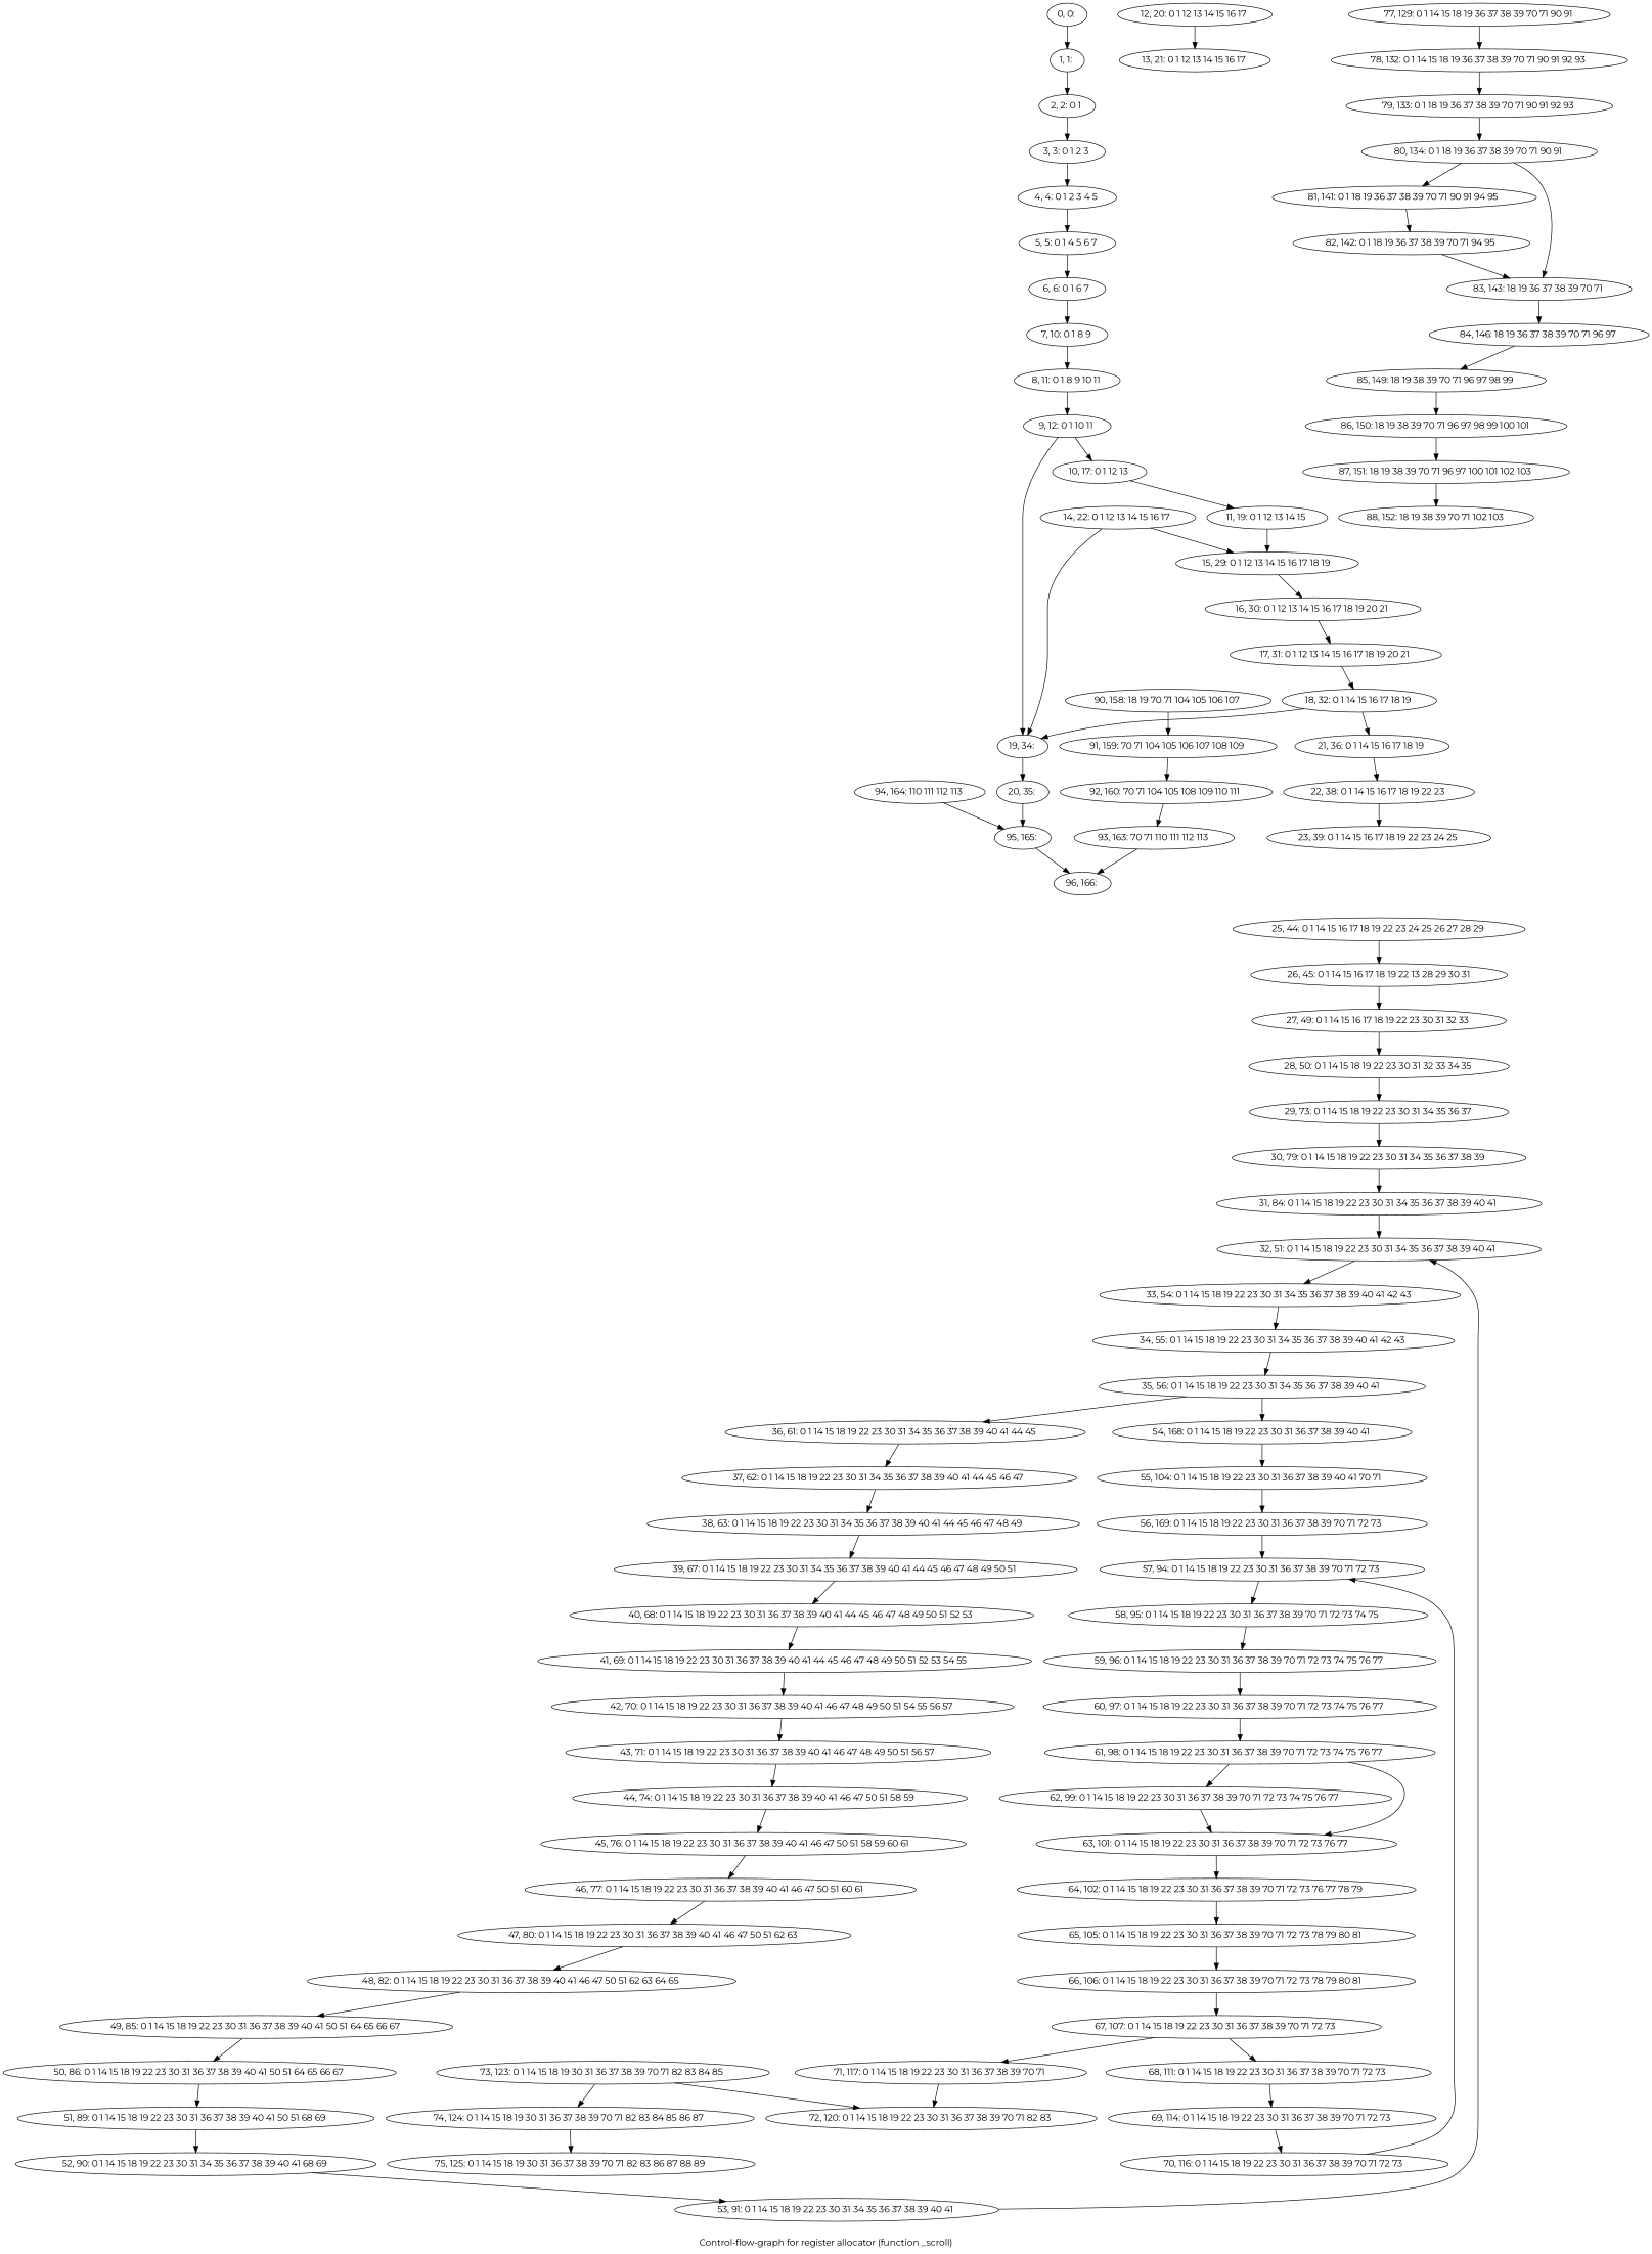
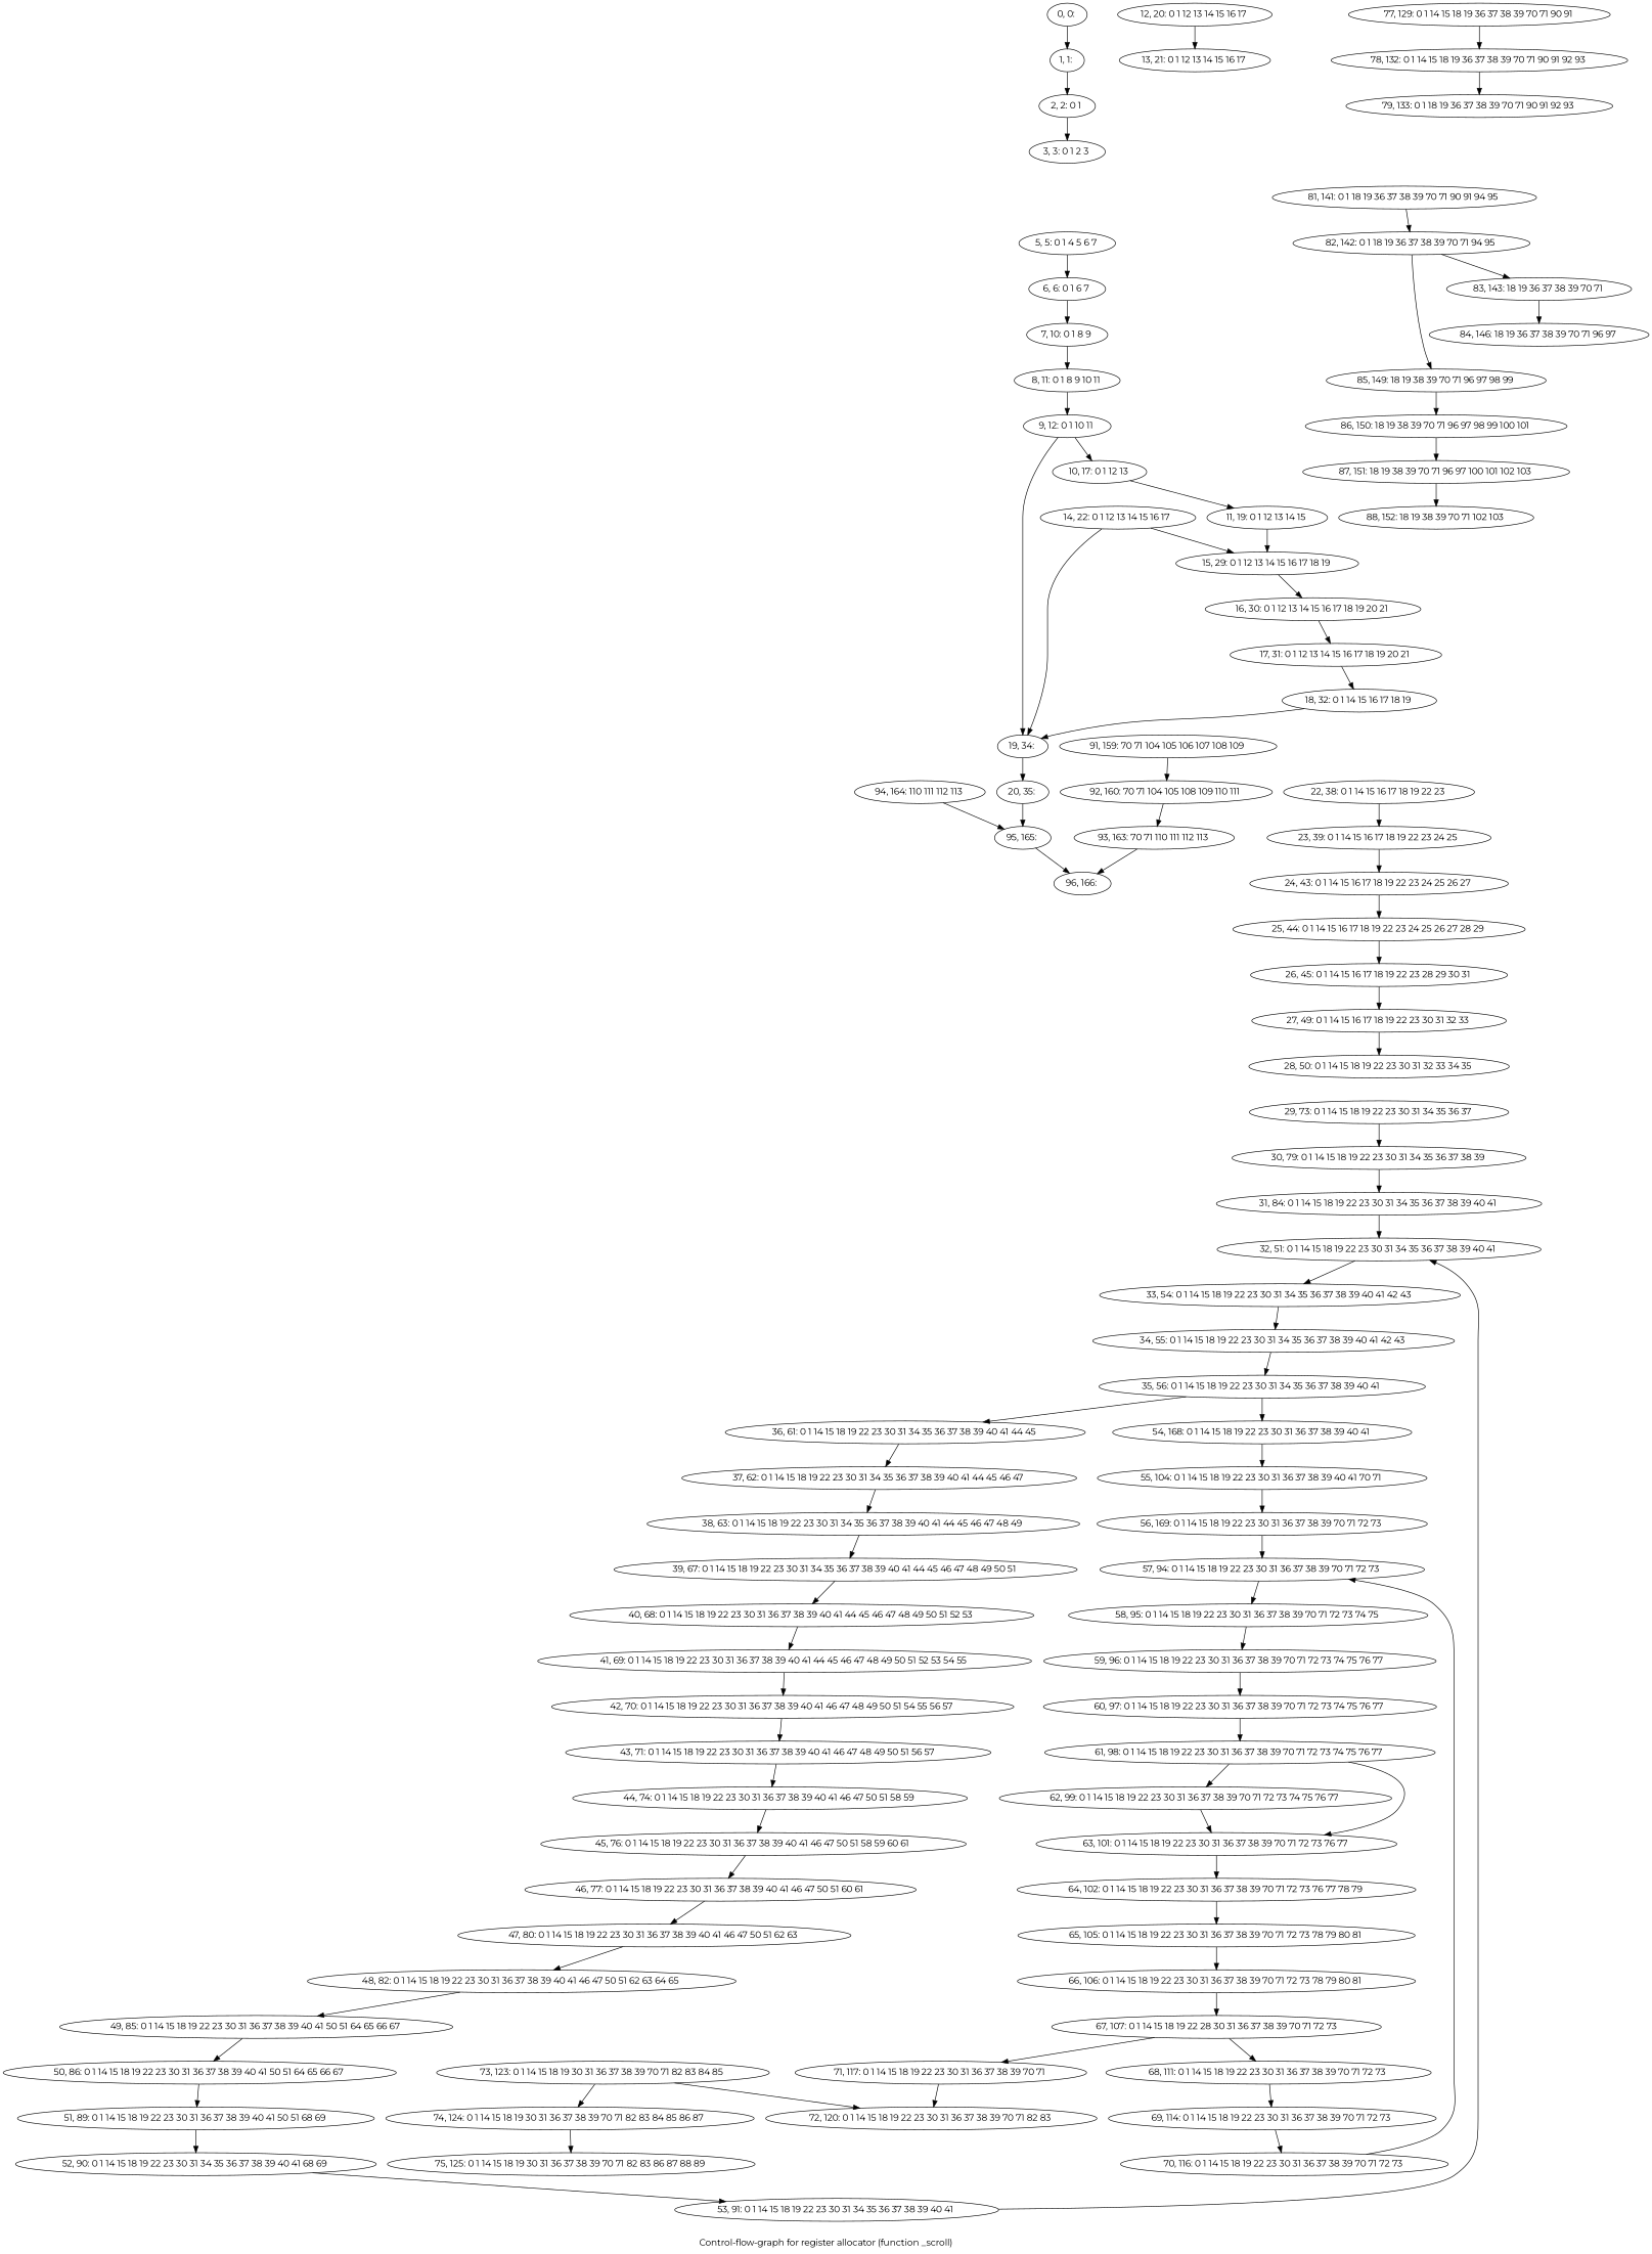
  digraph {
    fontname=Montserrat
    label="Control-flow-graph for register allocator (function _scroll)"
    node [fontname=Montserrat]
    edge [fontname=Montserrat]
    n1 [label="0, 0: "]
    n2 [label="1, 1: "]
    n3 [label="2, 2: 0 1 "]
    n4 [label="3, 3: 0 1 2 3 "]
-   n5 [label="4, 4: 0 1 2 3 4 5 "]
    n6 [label="5, 5: 0 1 4 5 6 7 "]
    n7 [label="6, 6: 0 1 6 7 "]
    n8 [label="7, 10: 0 1 8 9 "]
    n9 [label="8, 11: 0 1 8 9 10 11 "]
    n10 [label="9, 12: 0 1 10 11 "]
    n11 [label="10, 17: 0 1 12 13 "]
    n12 [label="19, 34: "]
    n13 [label="11, 19: 0 1 12 13 14 15 "]
    n14 [label="20, 35: "]
    n15 [label="15, 29: 0 1 12 13 14 15 16 17 18 19 "]
    n16 [label="12, 20: 0 1 12 13 14 15 16 17 "]
    n17 [label="13, 21: 0 1 12 13 14 15 16 17 "]
    n18 [label="14, 22: 0 1 12 13 14 15 16 17 "]
    n19 [label="16, 30: 0 1 12 13 14 15 16 17 18 19 20 21 "]
    n20 [label="17, 31: 0 1 12 13 14 15 16 17 18 19 20 21 "]
    n21 [label="18, 32: 0 1 14 15 16 17 18 19 "]
-   n22 [label="21, 36: 0 1 14 15 16 17 18 19 "]
    n23 [label="22, 38: 0 1 14 15 16 17 18 19 22 23 "]
    n24 [label="95, 165: "]
    n25 [label="96, 166: "]
    n26 [label="23, 39: 0 1 14 15 16 17 18 19 22 23 24 25 "]
+   n27 [label="24, 43: 0 1 14 15 16 17 18 19 22 23 24 25 26 27 "]
    n28 [label="25, 44: 0 1 14 15 16 17 18 19 22 23 24 25 26 27 28 29 "]
-   n29 [label="26, 45: 0 1 14 15 16 17 18 19 22 13 28 29 30 31"]
+   n29 [label="26, 45: 0 1 14 15 16 17 18 19 22 23 28 29 30 31 "]
    n30 [label="27, 49: 0 1 14 15 16 17 18 19 22 23 30 31 32 33 "]
    n31 [label="28, 50: 0 1 14 15 18 19 22 23 30 31 32 33 34 35 "]
    n32 [label="29, 73: 0 1 14 15 18 19 22 23 30 31 34 35 36 37 "]
    n33 [label="30, 79: 0 1 14 15 18 19 22 23 30 31 34 35 36 37 38 39 "]
    n34 [label="31, 84: 0 1 14 15 18 19 22 23 30 31 34 35 36 37 38 39 40 41 "]
    n35 [label="32, 51: 0 1 14 15 18 19 22 23 30 31 34 35 36 37 38 39 40 41 "]
    n36 [label="33, 54: 0 1 14 15 18 19 22 23 30 31 34 35 36 37 38 39 40 41 42 43 "]
    n37 [label="34, 55: 0 1 14 15 18 19 22 23 30 31 34 35 36 37 38 39 40 41 42 43 "]
    n38 [label="35, 56: 0 1 14 15 18 19 22 23 30 31 34 35 36 37 38 39 40 41 "]
    n39 [label="36, 61: 0 1 14 15 18 19 22 23 30 31 34 35 36 37 38 39 40 41 44 45 "]
    n40 [label="54, 168: 0 1 14 15 18 19 22 23 30 31 36 37 38 39 40 41 "]
    n41 [label="37, 62: 0 1 14 15 18 19 22 23 30 31 34 35 36 37 38 39 40 41 44 45 46 47 "]
    n42 [label="55, 104: 0 1 14 15 18 19 22 23 30 31 36 37 38 39 40 41 70 71 "]
    n43 [label="38, 63: 0 1 14 15 18 19 22 23 30 31 34 35 36 37 38 39 40 41 44 45 46 47 48 49 "]
    n44 [label="39, 67: 0 1 14 15 18 19 22 23 30 31 34 35 36 37 38 39 40 41 44 45 46 47 48 49 50 51 "]
    n45 [label="40, 68: 0 1 14 15 18 19 22 23 30 31 36 37 38 39 40 41 44 45 46 47 48 49 50 51 52 53 "]
    n46 [label="41, 69: 0 1 14 15 18 19 22 23 30 31 36 37 38 39 40 41 44 45 46 47 48 49 50 51 52 53 54 55 "]
    n47 [label="42, 70: 0 1 14 15 18 19 22 23 30 31 36 37 38 39 40 41 46 47 48 49 50 51 54 55 56 57 "]
    n48 [label="43, 71: 0 1 14 15 18 19 22 23 30 31 36 37 38 39 40 41 46 47 48 49 50 51 56 57 "]
    n49 [label="44, 74: 0 1 14 15 18 19 22 23 30 31 36 37 38 39 40 41 46 47 50 51 58 59 "]
    n50 [label="45, 76: 0 1 14 15 18 19 22 23 30 31 36 37 38 39 40 41 46 47 50 51 58 59 60 61 "]
    n51 [label="46, 77: 0 1 14 15 18 19 22 23 30 31 36 37 38 39 40 41 46 47 50 51 60 61 "]
    n52 [label="47, 80: 0 1 14 15 18 19 22 23 30 31 36 37 38 39 40 41 46 47 50 51 62 63 "]
    n53 [label="48, 82: 0 1 14 15 18 19 22 23 30 31 36 37 38 39 40 41 46 47 50 51 62 63 64 65 "]
    n54 [label="49, 85: 0 1 14 15 18 19 22 23 30 31 36 37 38 39 40 41 50 51 64 65 66 67 "]
    n55 [label="50, 86: 0 1 14 15 18 19 22 23 30 31 36 37 38 39 40 41 50 51 64 65 66 67 "]
    n56 [label="51, 89: 0 1 14 15 18 19 22 23 30 31 36 37 38 39 40 41 50 51 68 69 "]
    n57 [label="52, 90: 0 1 14 15 18 19 22 23 30 31 34 35 36 37 38 39 40 41 68 69 "]
    n58 [label="53, 91: 0 1 14 15 18 19 22 23 30 31 34 35 36 37 38 39 40 41 "]
    n59 [label="56, 169: 0 1 14 15 18 19 22 23 30 31 36 37 38 39 70 71 72 73 "]
    n60 [label="57, 94: 0 1 14 15 18 19 22 23 30 31 36 37 38 39 70 71 72 73 "]
    n61 [label="58, 95: 0 1 14 15 18 19 22 23 30 31 36 37 38 39 70 71 72 73 74 75 "]
    n62 [label="59, 96: 0 1 14 15 18 19 22 23 30 31 36 37 38 39 70 71 72 73 74 75 76 77 "]
    n63 [label="60, 97: 0 1 14 15 18 19 22 23 30 31 36 37 38 39 70 71 72 73 74 75 76 77 "]
    n64 [label="61, 98: 0 1 14 15 18 19 22 23 30 31 36 37 38 39 70 71 72 73 74 75 76 77 "]
    n65 [label="62, 99: 0 1 14 15 18 19 22 23 30 31 36 37 38 39 70 71 72 73 74 75 76 77 "]
    n66 [label="63, 101: 0 1 14 15 18 19 22 23 30 31 36 37 38 39 70 71 72 73 76 77 "]
    n67 [label="64, 102: 0 1 14 15 18 19 22 23 30 31 36 37 38 39 70 71 72 73 76 77 78 79 "]
    n68 [label="65, 105: 0 1 14 15 18 19 22 23 30 31 36 37 38 39 70 71 72 73 78 79 80 81 "]
    n69 [label="66, 106: 0 1 14 15 18 19 22 23 30 31 36 37 38 39 70 71 72 73 78 79 80 81 "]
-   n70 [label="67, 107: 0 1 14 15 18 19 22 23 30 31 36 37 38 39 70 71 72 73 "]
+   n70 [label="67, 107: 0 1 14 15 18 19 22 28 30 31 36 37 38 39 70 71 72 73"]
    n71 [label="68, 111: 0 1 14 15 18 19 22 23 30 31 36 37 38 39 70 71 72 73 "]
    n72 [label="71, 117: 0 1 14 15 18 19 22 23 30 31 36 37 38 39 70 71 "]
    n73 [label="69, 114: 0 1 14 15 18 19 22 23 30 31 36 37 38 39 70 71 72 73 "]
    n74 [label="72, 120: 0 1 14 15 18 19 22 23 30 31 36 37 38 39 70 71 82 83 "]
    n75 [label="70, 116: 0 1 14 15 18 19 22 23 30 31 36 37 38 39 70 71 72 73 "]
    n76 [label="73, 123: 0 1 14 15 18 19 30 31 36 37 38 39 70 71 82 83 84 85 "]
    n77 [label="74, 124: 0 1 14 15 18 19 30 31 36 37 38 39 70 71 82 83 84 85 86 87 "]
    n78 [label="75, 125: 0 1 14 15 18 19 30 31 36 37 38 39 70 71 82 83 86 87 88 89 "]
    n79 [label="77, 129: 0 1 14 15 18 19 36 37 38 39 70 71 90 91 "]
    n80 [label="78, 132: 0 1 14 15 18 19 36 37 38 39 70 71 90 91 92 93 "]
    n81 [label="79, 133: 0 1 18 19 36 37 38 39 70 71 90 91 92 93 "]
-   n82 [label="80, 134: 0 1 18 19 36 37 38 39 70 71 90 91 "]
    n83 [label="81, 141: 0 1 18 19 36 37 38 39 70 71 90 91 94 95 "]
    n84 [label="83, 143: 18 19 36 37 38 39 70 71 "]
    n85 [label="82, 142: 0 1 18 19 36 37 38 39 70 71 94 95 "]
    n86 [label="84, 146: 18 19 36 37 38 39 70 71 96 97 "]
    n87 [label="85, 149: 18 19 38 39 70 71 96 97 98 99 "]
    n88 [label="86, 150: 18 19 38 39 70 71 96 97 98 99 100 101 "]
    n89 [label="87, 151: 18 19 38 39 70 71 96 97 100 101 102 103 "]
    n90 [label="88, 152: 18 19 38 39 70 71 102 103 "]
-   n91 [label="90, 158: 18 19 70 71 104 105 106 107 "]
    n92 [label="91, 159: 70 71 104 105 106 107 108 109 "]
    n93 [label="92, 160: 70 71 104 105 108 109 110 111 "]
    n94 [label="93, 163: 70 71 110 111 112 113 "]
    n95 [label="94, 164: 110 111 112 113 "]
    n1 -> n2
    n2 -> n3
    n3 -> n4
-   n4 -> n5
-   n5 -> n6
    n6 -> n7
    n7 -> n8
    n8 -> n9
    n9 -> n10
    n10 -> n11
    n10 -> n12
    n11 -> n13
    n12 -> n14
    n13 -> n15
    n14 -> n24
    n15 -> n19
    n16 -> n17
    n18 -> n12
    n18 -> n15
    n19 -> n20
    n20 -> n21
    n21 -> n12
-   n21 -> n22
-   n22 -> n23
    n23 -> n26
    n24 -> n25
+   n26 -> n27
+   n27 -> n28
    n28 -> n29
    n29 -> n30
    n30 -> n31
-   n31 -> n32
    n32 -> n33
    n33 -> n34
    n34 -> n35
    n35 -> n36
    n36 -> n37
    n37 -> n38
    n38 -> n39
    n38 -> n40
    n39 -> n41
    n40 -> n42
    n41 -> n43
    n42 -> n59
    n43 -> n44
    n44 -> n45
    n45 -> n46
    n46 -> n47
    n47 -> n48
    n48 -> n49
    n49 -> n50
    n50 -> n51
    n51 -> n52
    n52 -> n53
    n53 -> n54
    n54 -> n55
    n55 -> n56
    n56 -> n57
    n57 -> n58
    n58 -> n35
    n59 -> n60
    n60 -> n61
    n61 -> n62
    n62 -> n63
    n63 -> n64
    n64 -> n65
    n64 -> n66
    n65 -> n66
    n66 -> n67
    n67 -> n68
    n68 -> n69
    n69 -> n70
    n70 -> n71
    n70 -> n72
    n71 -> n73
    n72 -> n74
    n73 -> n75
    n75 -> n60
    n76 -> n74
    n76 -> n77
    n77 -> n78
    n79 -> n80
    n80 -> n81
-   n81 -> n82
-   n82 -> n83
-   n82 -> n84
    n83 -> n85
    n84 -> n86
    n85 -> n84
-   n86 -> n87
+   n85 -> n87
    n87 -> n88
    n88 -> n89
    n89 -> n90
-   n91 -> n92
    n92 -> n93
    n93 -> n94
    n94 -> n25
    n95 -> n24
  }
